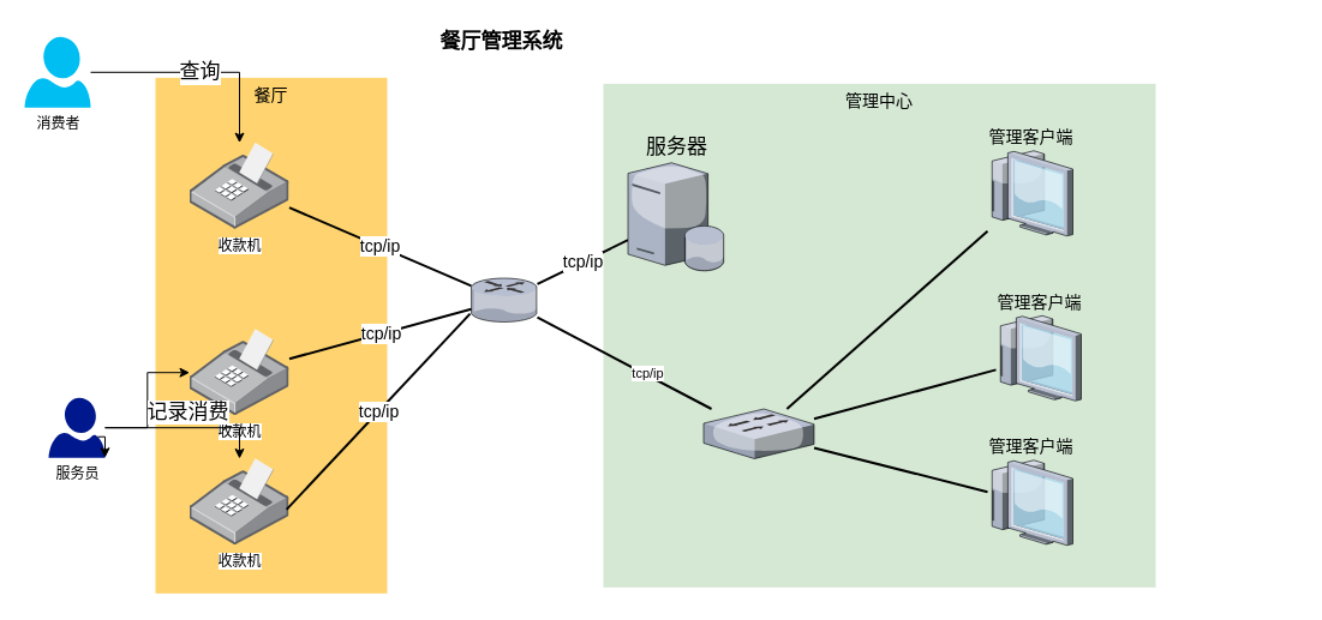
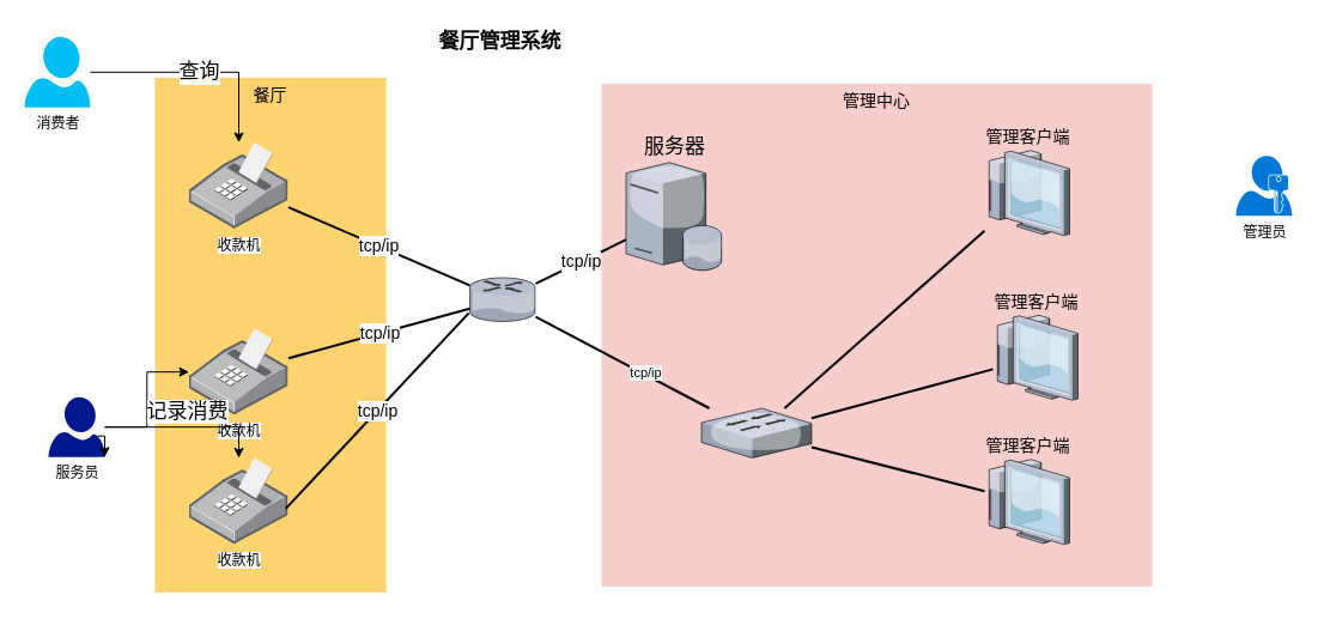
  <mxCell id="0" style=";html=1;" />
  <mxCell id="1" style=";html=1;" parent="0" />
- <mxCell id="2" value="管理中心" style="whiteSpace=wrap;html=1;fillColor=#d5e8d4;fontSize=14;strokeColor=none;verticalAlign=top;" parent="1" vertex="1"><mxGeometry x="502" y="69.37" width="460" height="420" as="geometry" /></mxCell>
+ <mxCell id="2" value="管理中心" style="whiteSpace=wrap;html=1;fillColor=#f8cecc;fontSize=14;strokeColor=none;verticalAlign=top;" parent="1" vertex="1"><mxGeometry x="502" y="69.37" width="460" height="420" as="geometry" /></mxCell>
  <mxCell id="3" value="餐厅" style="whiteSpace=wrap;html=1;fillColor=#FFD470;gradientColor=none;fontSize=14;strokeColor=none;verticalAlign=top;" parent="1" vertex="1"><mxGeometry x="129" y="64.37" width="193" height="430" as="geometry" /></mxCell>
  <mxCell id="4" value="tcp/ip" style="edgeStyle=none;rounded=0;html=1;startSize=10;endSize=10;jettySize=auto;orthogonalLoop=1;fontSize=14;endArrow=none;endFill=0;strokeWidth=2;" parent="1" source="7" target="29" edge="1"><mxGeometry relative="1" as="geometry"><mxPoint x="596" y="193.969" as="targetPoint" /></mxGeometry></mxCell>
  <mxCell id="5" style="edgeStyle=none;rounded=0;html=1;startSize=10;endSize=10;jettySize=auto;orthogonalLoop=1;fontSize=14;endArrow=none;endFill=0;strokeWidth=2;" parent="1" source="7" target="13" edge="1"><mxGeometry relative="1" as="geometry" /></mxCell>
  <mxCell id="6" value="tcp/ip" style="edgeLabel;html=1;align=center;verticalAlign=middle;resizable=0;points=[];" vertex="1" connectable="0" parent="5"><mxGeometry x="0.24" y="3" relative="1" as="geometry"><mxPoint y="1" as="offset" /></mxGeometry></mxCell>
  <mxCell id="7" value="" style="verticalLabelPosition=bottom;aspect=fixed;html=1;verticalAlign=top;strokeColor=none;shape=mxgraph.citrix.router;fillColor=#66B2FF;gradientColor=#0066CC;fontSize=14;" parent="1" vertex="1"><mxGeometry x="392" y="231.5" width="55" height="36.5" as="geometry" /></mxCell>
  <mxCell id="8" value="tcp/ip" style="edgeStyle=none;rounded=0;html=1;startSize=10;endSize=10;jettySize=auto;orthogonalLoop=1;fontSize=14;endArrow=none;endFill=0;strokeWidth=2;" parent="1" source="22" target="7" edge="1"><mxGeometry relative="1" as="geometry"><mxPoint x="772.053" y="113" as="sourcePoint" /></mxGeometry></mxCell>
  <mxCell id="9" value="tcp/ip" style="edgeStyle=none;rounded=0;html=1;startSize=10;endSize=10;jettySize=auto;orthogonalLoop=1;fontSize=14;endArrow=none;endFill=0;strokeWidth=2;" parent="1" source="23" target="7" edge="1"><mxGeometry relative="1" as="geometry"><mxPoint x="785.81" y="677" as="sourcePoint" /></mxGeometry></mxCell>
  <mxCell id="10" style="edgeStyle=none;rounded=0;html=1;startSize=10;endSize=10;jettySize=auto;orthogonalLoop=1;fontSize=14;endArrow=none;endFill=0;strokeWidth=2;" parent="1" source="13" target="16" edge="1"><mxGeometry relative="1" as="geometry" /></mxCell>
  <mxCell id="11" style="edgeStyle=none;rounded=0;html=1;startSize=10;endSize=10;jettySize=auto;orthogonalLoop=1;fontSize=14;endArrow=none;endFill=0;strokeWidth=2;" parent="1" source="13" target="15" edge="1"><mxGeometry relative="1" as="geometry" /></mxCell>
  <mxCell id="12" style="edgeStyle=none;rounded=0;html=1;startSize=10;endSize=10;jettySize=auto;orthogonalLoop=1;fontSize=14;endArrow=none;endFill=0;strokeWidth=2;" parent="1" source="13" target="14" edge="1"><mxGeometry relative="1" as="geometry" /></mxCell>
  <mxCell id="13" value="" style="verticalLabelPosition=bottom;aspect=fixed;html=1;verticalAlign=top;strokeColor=none;shape=mxgraph.citrix.switch;fillColor=#66B2FF;gradientColor=#0066CC;fontSize=14;" parent="1" vertex="1"><mxGeometry x="585.5" y="340.5" width="92" height="41.5" as="geometry" /></mxCell>
  <mxCell id="14" value="管理客户端" style="verticalLabelPosition=top;aspect=fixed;html=1;verticalAlign=bottom;strokeColor=none;shape=mxgraph.citrix.thin_client;fillColor=#66B2FF;gradientColor=#0066CC;fontSize=14;labelPosition=center;align=center;" parent="1" vertex="1"><mxGeometry x="822" y="383.26" width="71" height="71" as="geometry" /></mxCell>
  <mxCell id="15" value="管理客户端" style="verticalLabelPosition=top;aspect=fixed;html=1;verticalAlign=bottom;strokeColor=none;shape=mxgraph.citrix.thin_client;fillColor=#66B2FF;gradientColor=#0066CC;fontSize=14;labelPosition=center;align=center;" parent="1" vertex="1"><mxGeometry x="829" y="262.76" width="71" height="71" as="geometry" /></mxCell>
  <mxCell id="16" value="管理客户端" style="verticalLabelPosition=top;aspect=fixed;html=1;verticalAlign=bottom;strokeColor=none;shape=mxgraph.citrix.thin_client;fillColor=#66B2FF;gradientColor=#0066CC;fontSize=14;labelPosition=center;align=center;" parent="1" vertex="1"><mxGeometry x="822" y="125.26" width="71" height="71" as="geometry" /></mxCell>
  <mxCell id="17" value="查询" style="edgeStyle=orthogonalEdgeStyle;rounded=0;orthogonalLoop=1;jettySize=auto;html=1;fontSize=17;" edge="1" parent="1" source="18" target="22"><mxGeometry relative="1" as="geometry" /></mxCell>
  <mxCell id="18" value="消费者" style="verticalLabelPosition=bottom;html=1;verticalAlign=top;align=center;strokeColor=none;fillColor=#00BEF2;shape=mxgraph.azure.user;" vertex="1" parent="1"><mxGeometry x="20" y="30.26" width="55" height="59" as="geometry" /></mxCell>
  <mxCell id="19" style="edgeStyle=orthogonalEdgeStyle;rounded=0;orthogonalLoop=1;jettySize=auto;html=1;fontSize=17;" edge="1" parent="1" source="20" target="23"><mxGeometry relative="1" as="geometry" /></mxCell>
  <mxCell id="20" value="服务员" style="aspect=fixed;pointerEvents=1;shadow=0;dashed=0;html=1;strokeColor=none;labelPosition=center;verticalLabelPosition=bottom;verticalAlign=top;align=center;fillColor=#00188D;shape=mxgraph.azure.user" vertex="1" parent="1"><mxGeometry x="40" y="331.24" width="47" height="50" as="geometry" /></mxCell>
+ <mxCell id="21" value="管理员" style="aspect=fixed;pointerEvents=1;shadow=0;dashed=0;html=1;strokeColor=none;labelPosition=center;verticalLabelPosition=bottom;verticalAlign=top;align=center;shape=mxgraph.mscae.enterprise.user_permissions;fillColor=#0078D7;" vertex="1" parent="1"><mxGeometry x="1032" y="129.76" width="47" height="50" as="geometry" /></mxCell>
  <mxCell id="22" value="收款机" style="points=[];aspect=fixed;html=1;align=center;shadow=0;dashed=0;image;image=img/lib/allied_telesis/computer_and_terminals/POS_Printer.svg;" vertex="1" parent="1"><mxGeometry x="157.52" y="118.63" width="82.96" height="72.26" as="geometry" /></mxCell>
  <mxCell id="23" value="收款机" style="points=[];aspect=fixed;html=1;align=center;shadow=0;dashed=0;image;image=img/lib/allied_telesis/computer_and_terminals/POS_Printer.svg;" vertex="1" parent="1"><mxGeometry x="157.52" y="274" width="82.96" height="72.26" as="geometry" /></mxCell>
  <mxCell id="24" style="edgeStyle=orthogonalEdgeStyle;rounded=0;orthogonalLoop=1;jettySize=auto;html=1;exitX=0.87;exitY=0.65;exitDx=0;exitDy=0;exitPerimeter=0;entryX=1;entryY=1;entryDx=0;entryDy=0;entryPerimeter=0;" edge="1" parent="1" source="20" target="20"><mxGeometry relative="1" as="geometry" /></mxCell>
  <mxCell id="25" value="收款机" style="points=[];aspect=fixed;html=1;align=center;shadow=0;dashed=0;image;image=img/lib/allied_telesis/computer_and_terminals/POS_Printer.svg;" vertex="1" parent="1"><mxGeometry x="157.52" y="382" width="82.96" height="72.26" as="geometry" /></mxCell>
  <mxCell id="26" value="tcp/ip" style="edgeStyle=none;rounded=0;html=1;startSize=10;endSize=10;jettySize=auto;orthogonalLoop=1;fontSize=14;endArrow=none;endFill=0;strokeWidth=2;exitX=0.972;exitY=0.587;exitDx=0;exitDy=0;exitPerimeter=0;entryX=-0.018;entryY=0.81;entryDx=0;entryDy=0;entryPerimeter=0;" edge="1" parent="1" source="25" target="7"><mxGeometry relative="1" as="geometry"><mxPoint x="249" y="353.065" as="sourcePoint" /><mxPoint x="672" y="230.235" as="targetPoint" /></mxGeometry></mxCell>
  <mxCell id="27" value="餐厅管理系统" style="text;html=1;align=center;verticalAlign=middle;resizable=0;points=[];autosize=1;fontSize=17;fontStyle=1" vertex="1" parent="1"><mxGeometry x="357" y="20" width="120" height="30" as="geometry" /></mxCell>
  <mxCell id="28" value="记录消费" style="edgeStyle=orthogonalEdgeStyle;rounded=0;orthogonalLoop=1;jettySize=auto;html=1;fontSize=17;verticalAlign=bottom;labelPosition=center;verticalLabelPosition=top;align=center;" edge="1" parent="1" source="20" target="25"><mxGeometry relative="1" as="geometry"><mxPoint x="152" y="423" as="targetPoint" /></mxGeometry></mxCell>
  <mxCell id="29" value="服务器" style="verticalLabelPosition=top;aspect=fixed;html=1;verticalAlign=bottom;strokeColor=none;align=center;outlineConnect=0;shape=mxgraph.citrix.database_server;fontSize=17;labelPosition=center;" vertex="1" parent="1"><mxGeometry x="522.5" y="135.26" width="80" height="90" as="geometry" /></mxCell>
